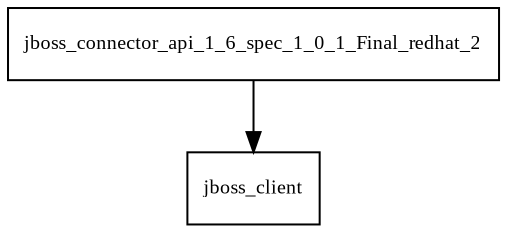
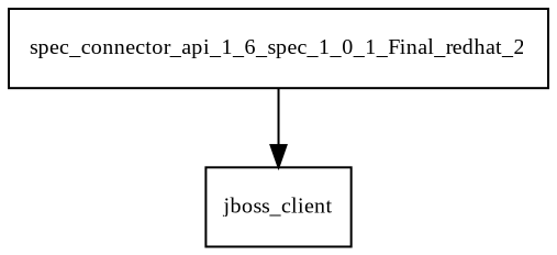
  digraph {
    fontname="Liberation Serif"
    node [fontsize=10.0 shape=box fontname="Liberation Serif"]
-   jboss_connector_api_1_6_spec_1_0_1_Final_redhat_2
+   jboss_connector_api_1_6_spec_1_0_1_Final_redhat_2 [label=spec_connector_api_1_6_spec_1_0_1_Final_redhat_2]
    jboss_client
    jboss_connector_api_1_6_spec_1_0_1_Final_redhat_2 -> jboss_client [fontname="Liberation Serif"]
  }
